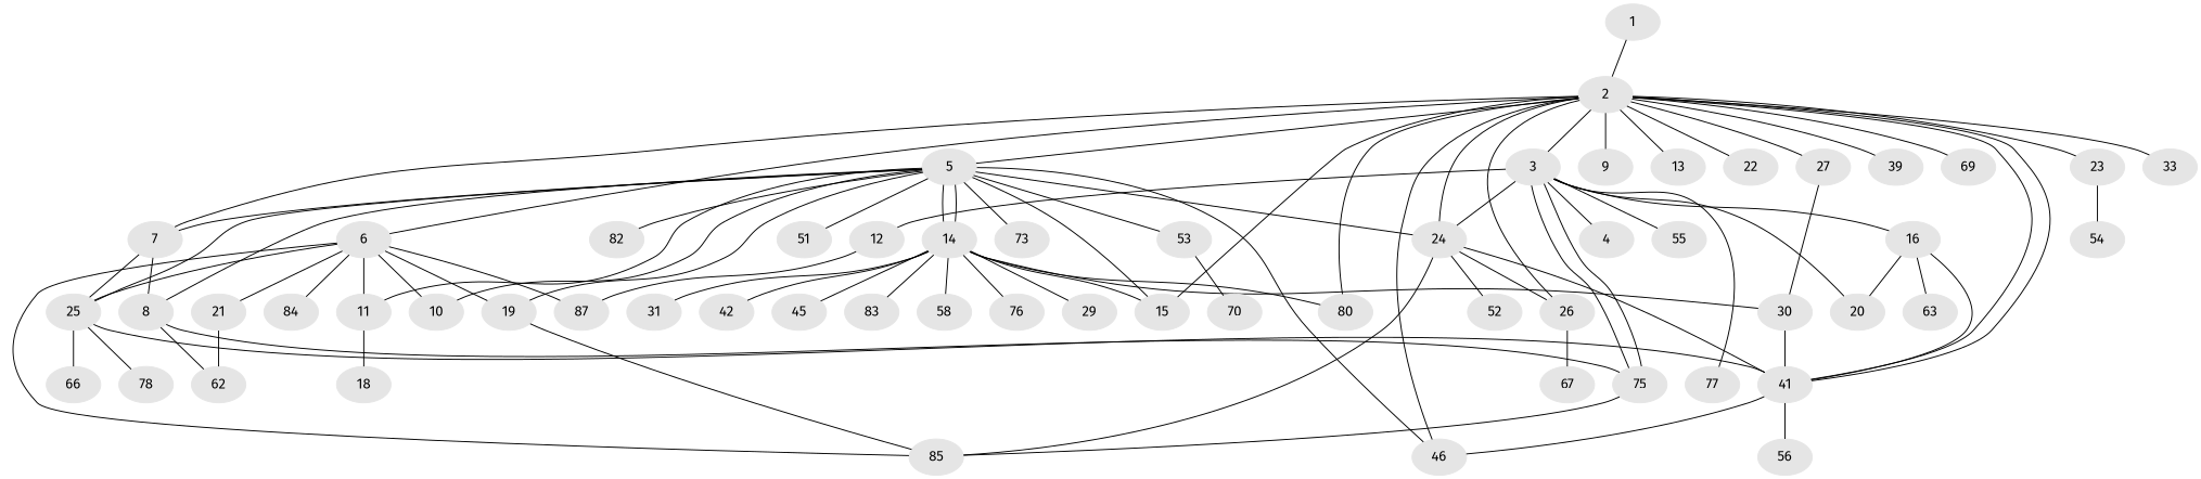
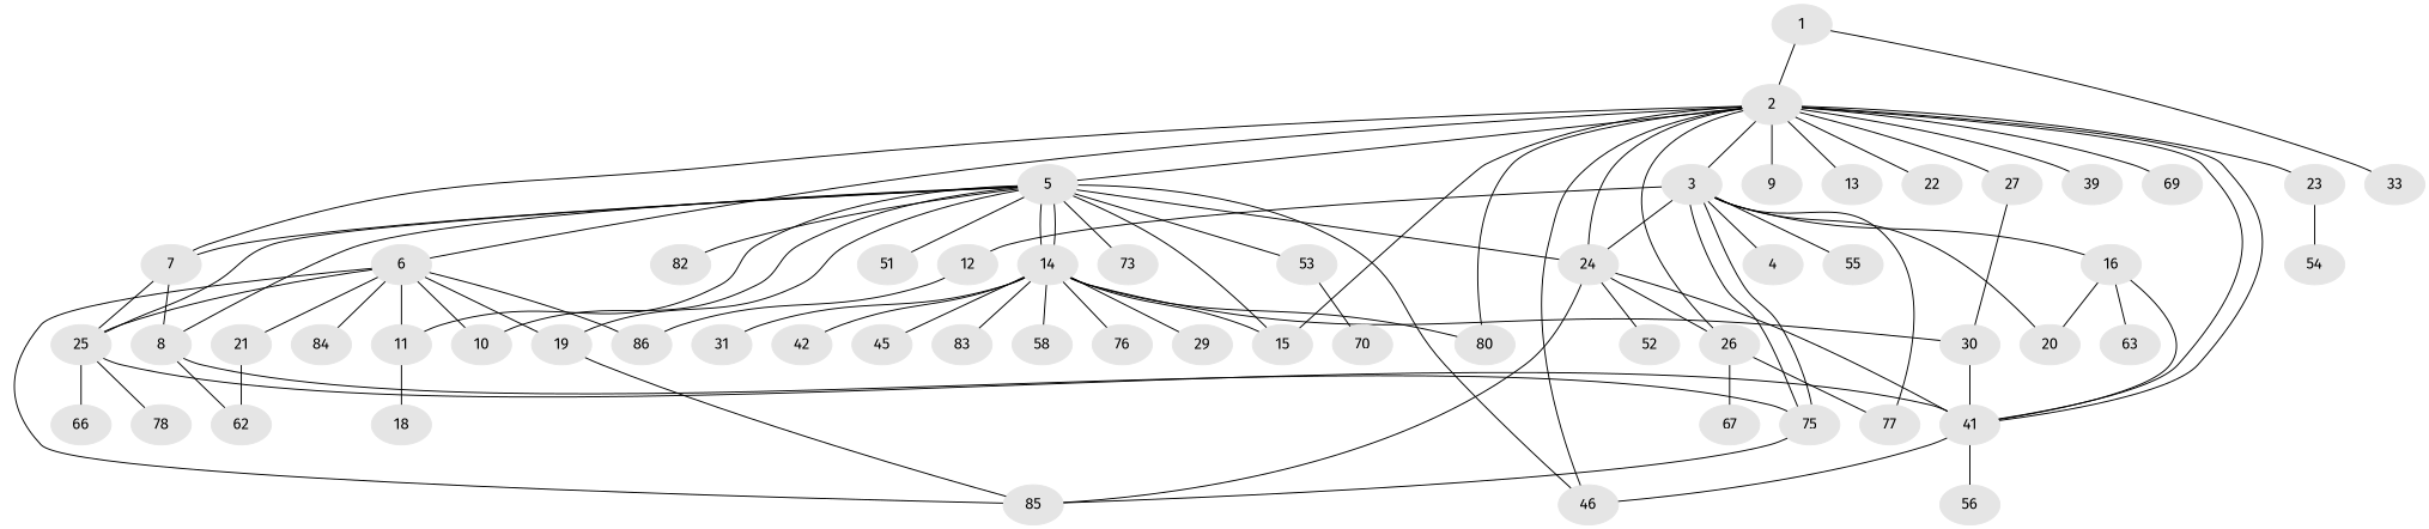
  graph {
    fontname="Fira Sans"
    node [color=gray90 fontname="Fira Sans" style=filled]
    edge [fontname="Fira Sans"]
    2 [super="+17"]
    3 [super="+65"]
    5 [super="+50"]
    6 [super="+32"]
    7 [super="+74"]
    9 [super="+37"]
    13
    15 [super="+40"]
    22 [super="+48"]
    23
    24 [super="+38"]
    26 [super="+44"]
    27
    33
    39 [super="+59"]
    41
    46 [super="+68"]
    69
    80
    1
    4
    12 [super="+71"]
    16 [super="+36"]
    20
    55
    75 [super="+81"]
    77
    8 [super="+28"]
    10 [super="+47"]
    11 [super="+35"]
    14 [super="+72"]
    19 [super="+61"]
    25 [super="+57"]
    51
    53
    73
    82
    21
    84
    85 [super="+87"]
-   86 [label=87]
+   86
    54
    52
    67
    30 [super="+34"]
    56
    63
    62 [super="+64"]
    18
    29
    31
    42
    45
    58
    76 [super="+79"]
    83
    66
    78
    70
    2 -- 3
    2 -- 5 [weight=2]
    2 -- 6
    2 -- 7
    2 -- 9
    2 -- 13
    2 -- 15
    2 -- 22
    2 -- 23
    2 -- 24
    2 -- 26
    2 -- 27
-   2 -- 33
+   1 -- 33
    2 -- 39
    2 -- 41
    2 -- 41
    2 -- 46
    2 -- 69
    2 -- 80
    3 -- 24
    3 -- 4
    3 -- 12
    3 -- 16
    3 -- 20
    3 -- 55
    3 -- 75
    3 -- 75
    3 -- 77
    5 -- 7
    5 -- 15
    5 -- 24
    5 -- 46
    5 -- 8
    5 -- 10
    5 -- 11
    5 -- 14
    5 -- 14
    5 -- 19
    5 -- 25
    5 -- 51
    5 -- 53
    5 -- 73
    5 -- 82
    6 -- 10
    6 -- 11
    6 -- 19
    6 -- 25
    6 -- 21
    6 -- 84
    6 -- 85
    6 -- 86
    7 -- 8
    7 -- 25
    23 -- 54
    24 -- 26
    24 -- 41
    24 -- 85
    24 -- 52
+   26 -- 77
    26 -- 67
    27 -- 30
    41 -- 46
    41 -- 56
    1 -- 2
    12 -- 86
    16 -- 41
    16 -- 20
    16 -- 63
    75 -- 85
    8 -- 75
    8 -- 62
    11 -- 18
    14 -- 15
    14 -- 80
    14 -- 30
    14 -- 29
    14 -- 31
    14 -- 42
    14 -- 45
    14 -- 58
    14 -- 76
    14 -- 83
    19 -- 85
    25 -- 41
    25 -- 66
    25 -- 78
    53 -- 70
    21 -- 62
    30 -- 41
  }
